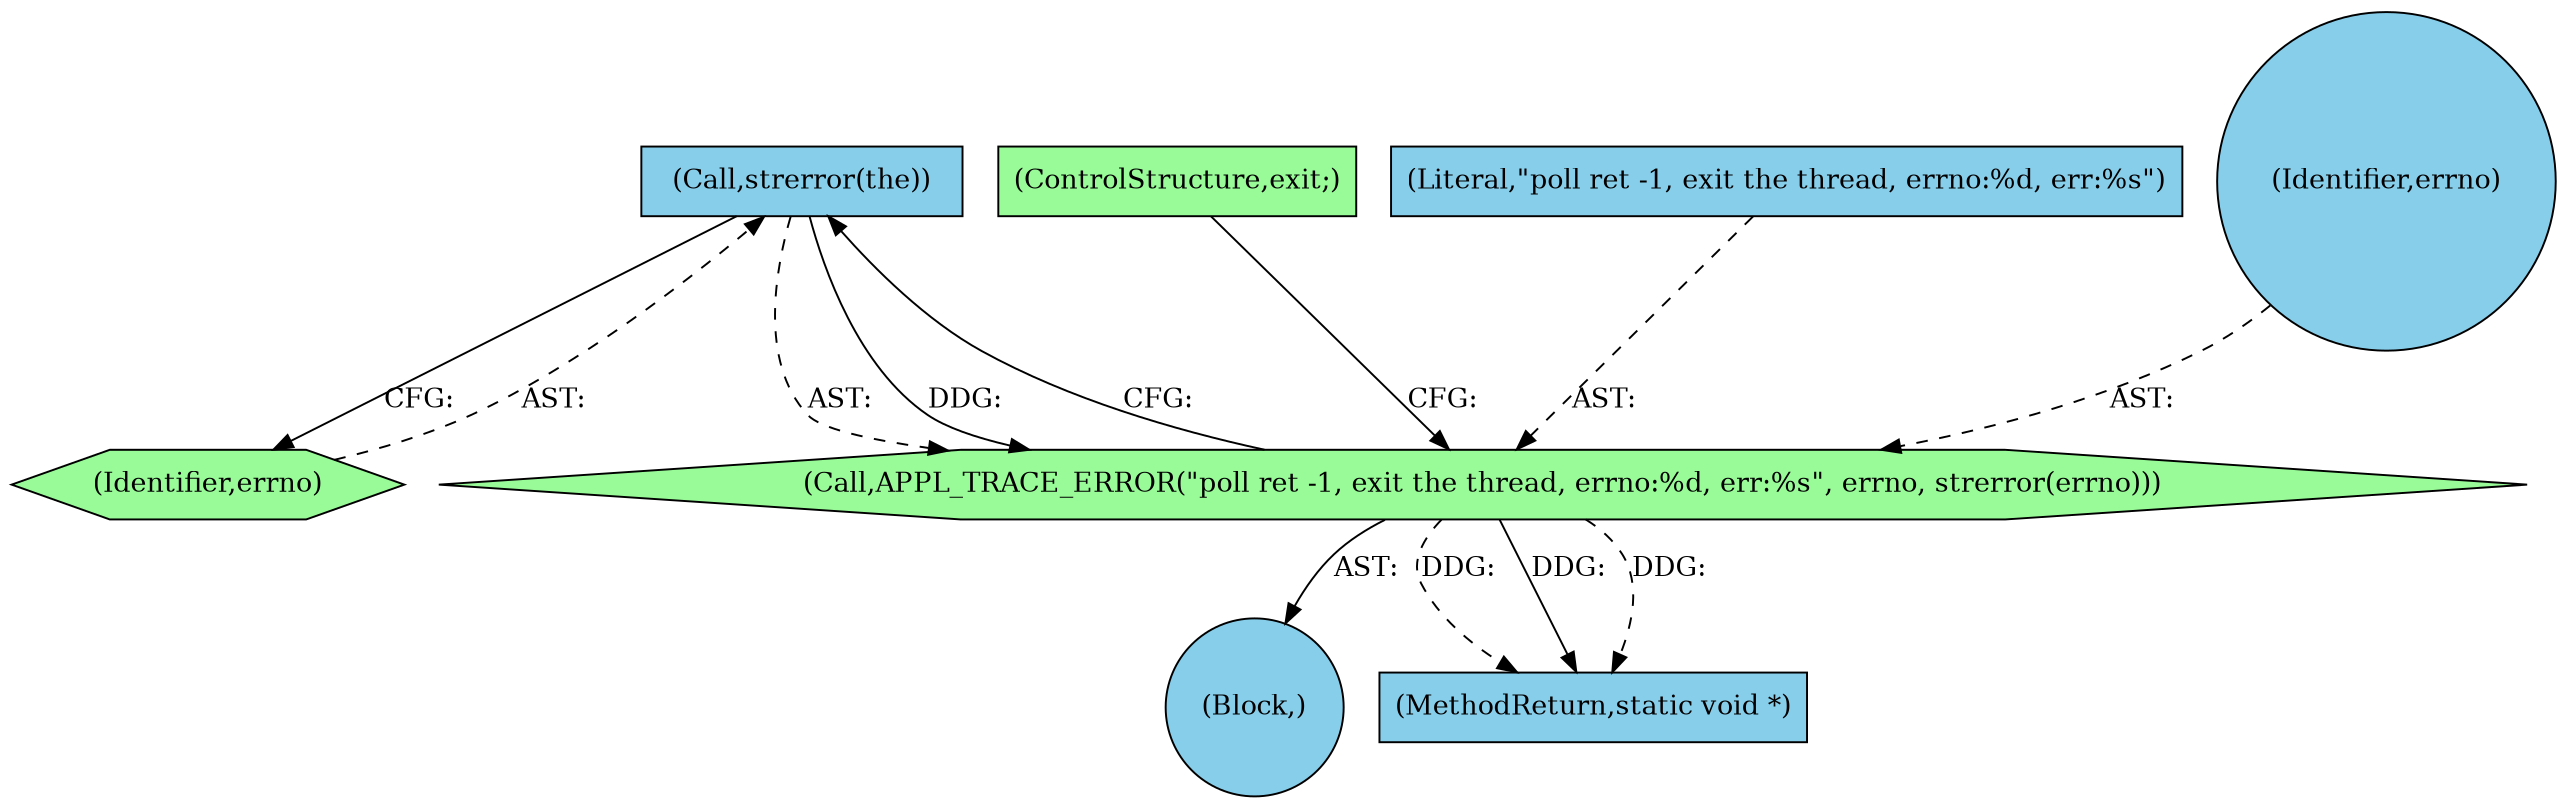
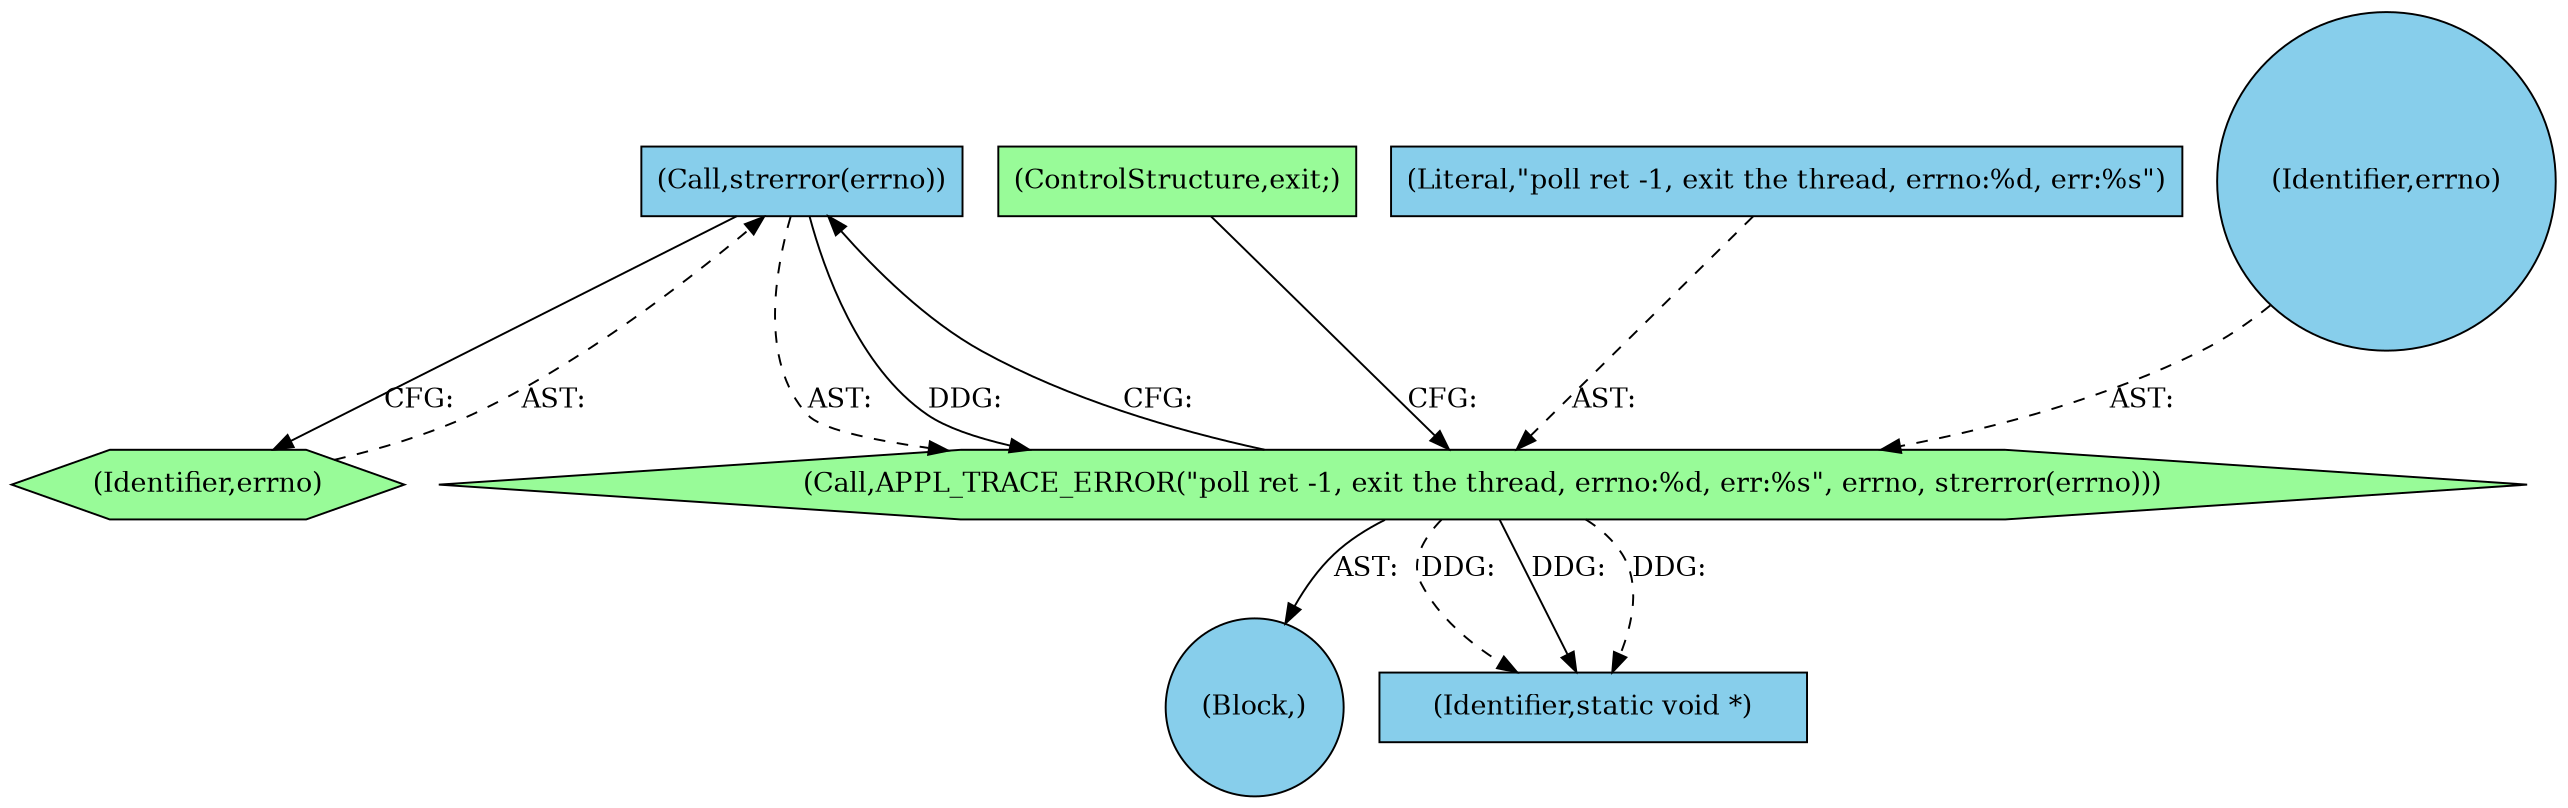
  digraph {
    node [fillcolor=skyblue shape=box style=filled]
    edge [style=dashed]
-   n1 [label="(Call,strerror(the))"]
+   n1 [label="(Call,strerror(errno))"]
    n2 [fillcolor=palegreen label="(Call,APPL_TRACE_ERROR(\"poll ret -1, exit the thread, errno:%d, err:%s\", errno, strerror(errno)))" shape=hexagon]
    n3 [fillcolor=palegreen label="(Identifier,errno)" shape=hexagon]
    n4 [label="(Block,)" shape=circle]
-   n5 [label="(MethodReturn,static void *)"]
+   n5 [label="(Identifier,static void *)"]
    n6 [fillcolor=palegreen label="(ControlStructure,exit;)"]
    n7 [label="(Literal,\"poll ret -1, exit the thread, errno:%d, err:%s\")"]
    n8 [label="(Identifier,errno)" shape=circle]
    n1 -> n2 [label="AST: "]
    n1 -> n2 [label="DDG: " style=solid]
    n1 -> n3 [label="CFG: " style=solid]
    n2 -> n1 [label="CFG: " style=solid]
    n2 -> n4 [label="AST: " style=solid]
    n2 -> n5 [label="DDG: "]
    n2 -> n5 [label="DDG: " style=solid]
    n2 -> n5 [label="DDG: "]
    n3 -> n1 [label="AST: "]
    n6 -> n2 [label="CFG: " style=solid]
    n7 -> n2 [label="AST: "]
    n8 -> n2 [label="AST: "]
  }
